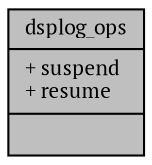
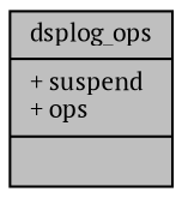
  digraph {
    fontname="PT Serif"
-   n1 [color=black fillcolor=grey75 fontcolor=black fontname="PT Serif" fontsize=10 height=0.2 label="{dsplog_ops\n|+ suspend\l+ resume\l|}" shape=record style=filled width=0.4]
+   n1 [color=black fillcolor=grey75 fontcolor=black fontname="PT Serif" fontsize=10 height=0.2 label="{dsplog_ops\n|+ suspend\l+ ops\l|}" shape=record style=filled width=0.4]
  }
